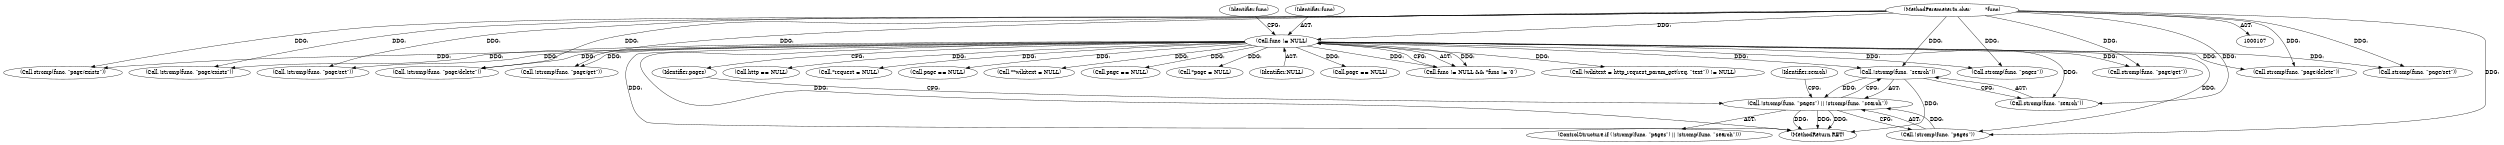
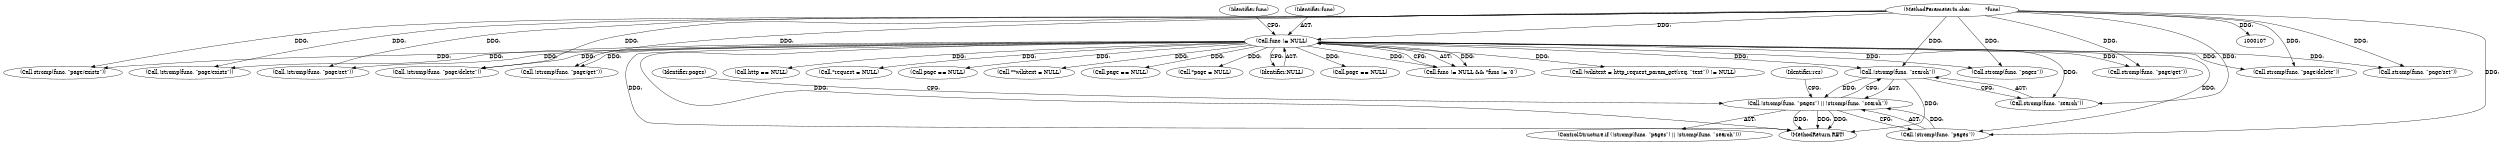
  digraph {
    n1 [label="(Call,!strcmp(func, \"search\"))"]
    n2 [label="(Call,!strcmp(func, \"pages\") || !strcmp(func, \"search\"))"]
    n3 [label="(MethodReturn,RET)"]
    n4 [label="(Call,strcmp(func, \"search\"))"]
    n5 [label="(Call,!strcmp(func, \"pages\"))"]
    n6 [label="(ControlStructure,if (!strcmp(func, \"pages\") || !strcmp(func, \"search\")))"]
    n7 [label="(MethodParameterIn,char         *func)"]
    n8 [label="(Call,func != NULL)"]
    n9 [label="(Call,!strcmp(func, \"page/set\"))"]
    n10 [label="(Call,!strcmp(func, \"page/delete\"))"]
    n11 [label="(Call,!strcmp(func, \"page/get\"))"]
    n12 [label="(Call,strcmp(func, \"pages\"))"]
    n13 [label="(Call,strcmp(func, \"page/get\"))"]
    n14 [label="(Call,strcmp(func, \"page/delete\"))"]
    n15 [label="(Call,strcmp(func, \"page/set\"))"]
    n16 [label="(Call,strcmp(func, \"page/exists\"))"]
    n17 [label="(Call,!strcmp(func, \"page/exists\"))"]
    n18 [label=1000107]
    n19 [label="(Call,http == NULL)"]
    n20 [label="(Call,*request = NULL)"]
    n21 [label="(Call,page == NULL)"]
    n22 [label="(Call,**wikitext = NULL)"]
    n23 [label="(Call,page == NULL)"]
    n24 [label="(Call,*page = NULL)"]
    n25 [label="(Identifier,NULL)"]
    n26 [label="(Call,page == NULL)"]
    n27 [label="(Call,func != NULL && *func != '\0')"]
    n28 [label="(Call,(wikitext = http_request_param_get(req, \"text\")) != NULL)"]
    n29 [label="(Identifier,func)"]
    n30 [label="(Identifier,func)"]
    n31 [label="(Identifier,pages)"]
-   n32 [label="(Identifier,search)"]
+   n32 [label="(Identifier,res)"]
    n1 -> n2 [label="AST: "]
    n1 -> n2 [label="DDG: "]
    n1 -> n3 [label="DDG: "]
    n1 -> n4 [label="CFG: "]
    n2 -> n1 [label="CFG: "]
    n2 -> n3 [label="DDG: "]
    n2 -> n3 [label="DDG: "]
    n2 -> n3 [label="DDG: "]
    n2 -> n5 [label="CFG: "]
    n2 -> n6 [label="AST: "]
    n4 -> n1 [label="AST: "]
    n5 -> n2 [label="AST: "]
    n5 -> n2 [label="DDG: "]
    n7 -> n1 [label="DDG: "]
    n7 -> n4 [label="DDG: "]
    n7 -> n5 [label="DDG: "]
    n7 -> n8 [label="DDG: "]
    n7 -> n9 [label="DDG: "]
    n7 -> n10 [label="DDG: "]
    n7 -> n11 [label="DDG: "]
    n7 -> n12 [label="DDG: "]
    n7 -> n13 [label="DDG: "]
    n7 -> n14 [label="DDG: "]
    n7 -> n15 [label="DDG: "]
    n7 -> n16 [label="DDG: "]
    n7 -> n17 [label="DDG: "]
-   n7 -> n18 [label="AST: "]
+   n7 -> n18 [label="DDG: "]
    n8 -> n1 [label="DDG: "]
    n8 -> n3 [label="DDG: "]
    n8 -> n3 [label="DDG: "]
    n8 -> n4 [label="DDG: "]
    n8 -> n5 [label="DDG: "]
    n8 -> n9 [label="DDG: "]
    n8 -> n10 [label="DDG: "]
    n8 -> n11 [label="DDG: "]
    n8 -> n12 [label="DDG: "]
    n8 -> n13 [label="DDG: "]
    n8 -> n14 [label="DDG: "]
    n8 -> n15 [label="DDG: "]
    n8 -> n16 [label="DDG: "]
    n8 -> n17 [label="DDG: "]
    n8 -> n19 [label="DDG: "]
    n8 -> n20 [label="DDG: "]
    n8 -> n21 [label="DDG: "]
    n8 -> n22 [label="DDG: "]
    n8 -> n23 [label="DDG: "]
    n8 -> n24 [label="DDG: "]
-   n8 -> n31 [label="CFG: "]
+   n8 -> n25 [label="CFG: "]
    n8 -> n26 [label="DDG: "]
    n8 -> n27 [label="AST: "]
    n8 -> n27 [label="DDG: "]
    n8 -> n27 [label="DDG: "]
    n8 -> n28 [label="DDG: "]
    n25 -> n8 [label="AST: "]
    n27 -> n8 [label="CFG: "]
    n29 -> n8 [label="CFG: "]
    n30 -> n8 [label="AST: "]
    n31 -> n2 [label="CFG: "]
    n32 -> n2 [label="CFG: "]
  }
